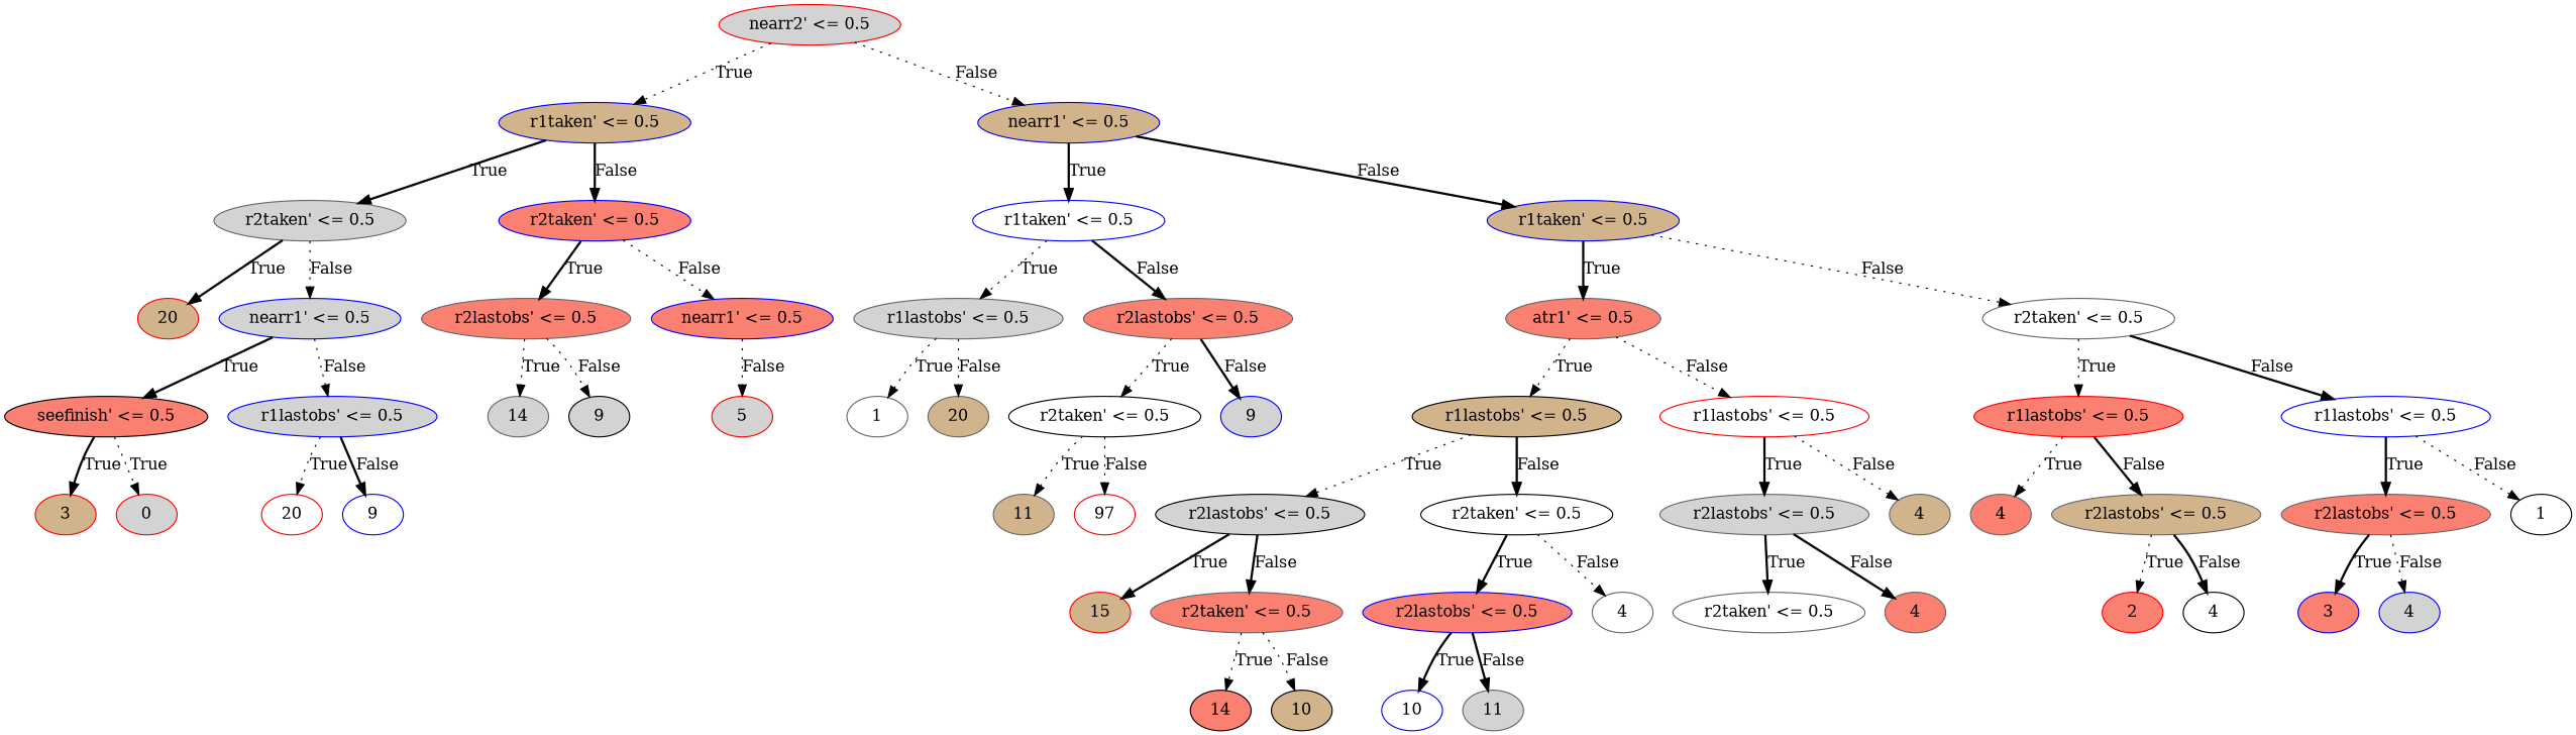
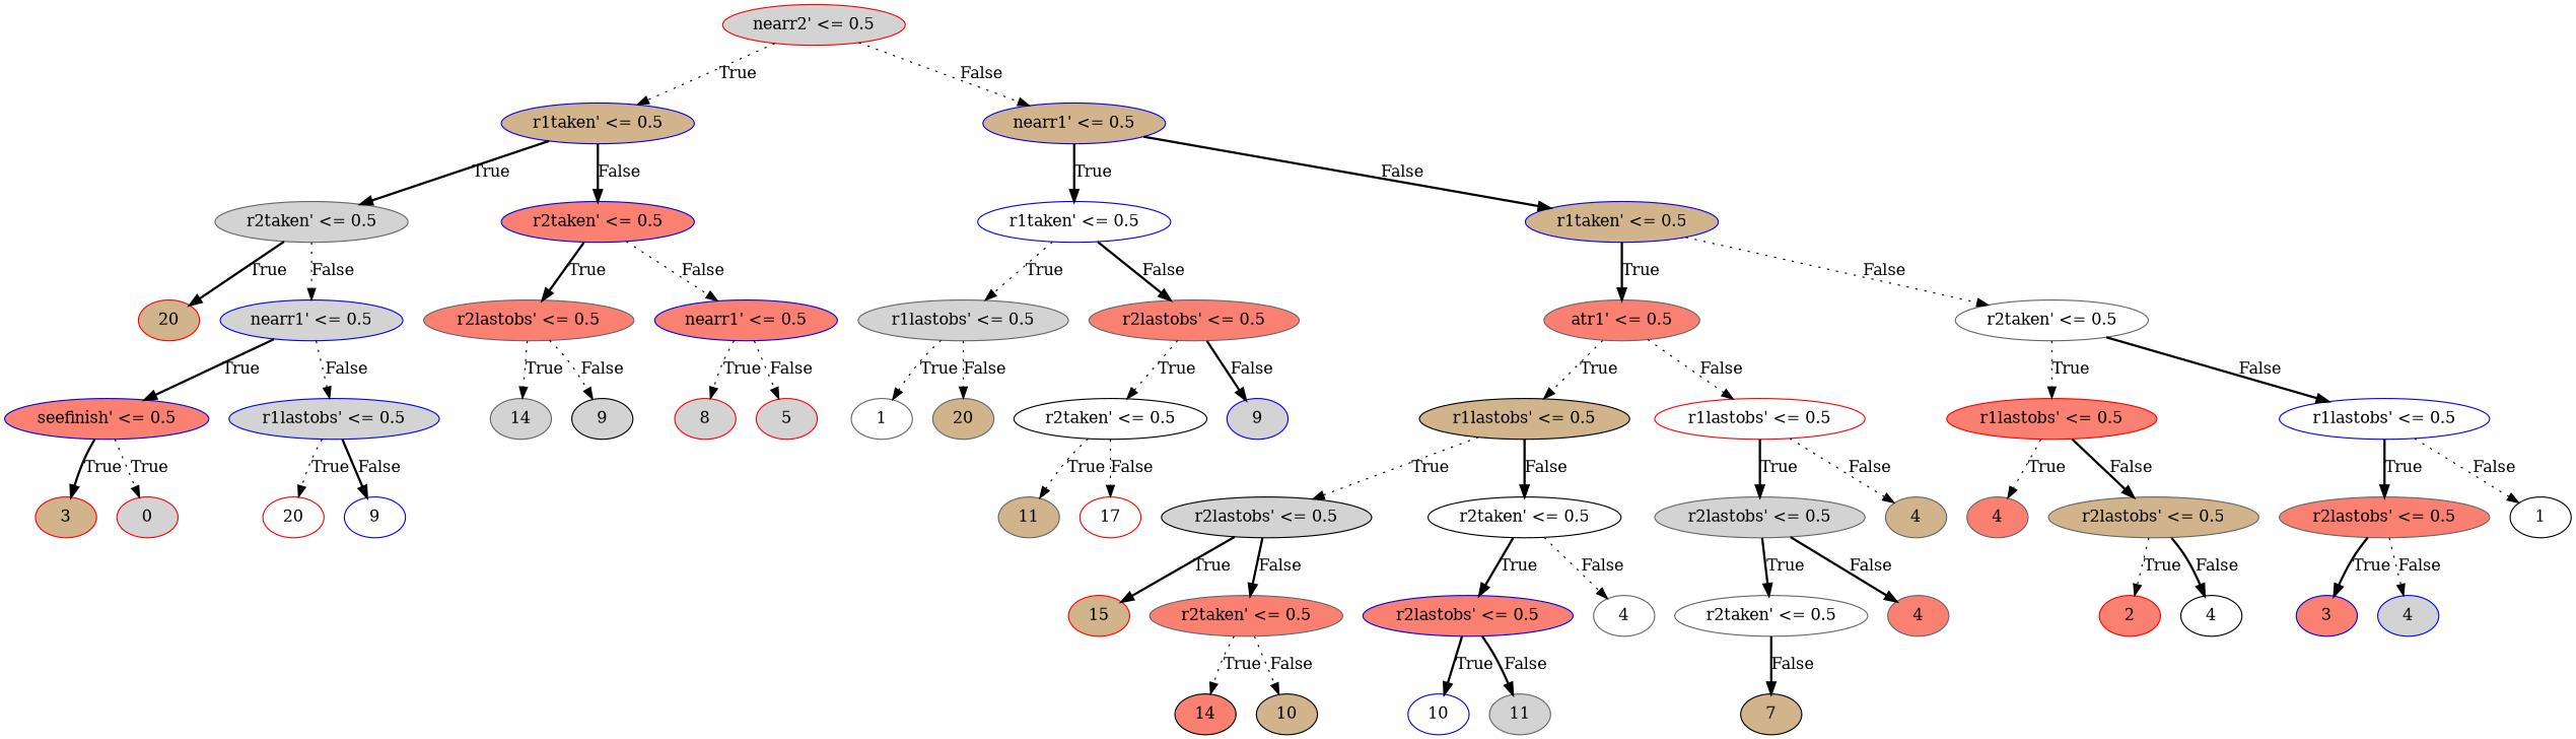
  digraph {
    node [color=gray40 fillcolor=lightgrey style=filled]
    edge [style=dotted]
    n1 [color=red label="nearr2' <= 0.5"]
    n2 [color=blue fillcolor=tan label="r1taken' <= 0.5"]
    n3 [color=blue fillcolor=tan label="nearr1' <= 0.5"]
    n4 [label="r2taken' <= 0.5"]
    n5 [color=blue fillcolor=salmon label="r2taken' <= 0.5"]
    n6 [color=blue fillcolor=white label="r1taken' <= 0.5"]
    n7 [color=blue fillcolor=tan label="r1taken' <= 0.5"]
    n8 [color=red fillcolor=tan label=20]
    n9 [color=blue label="nearr1' <= 0.5"]
    n10 [fillcolor=salmon label="r2lastobs' <= 0.5"]
    n11 [color=blue fillcolor=salmon label="nearr1' <= 0.5"]
-   n12 [color=black fillcolor=salmon label="seefinish' <= 0.5"]
+   n12 [color=blue fillcolor=salmon label="seefinish' <= 0.5"]
    n13 [color=blue label="r1lastobs' <= 0.5"]
    n14 [color=red fillcolor=tan label=3]
    n15 [color=red label=0]
    n16 [color=red fillcolor=white label=20]
    n17 [color=blue fillcolor=white label=9]
    n18 [label=14]
    n19 [color=black label=9]
+   n20 [color=red label=8]
    n21 [color=red label=5]
    n22 [label="r1lastobs' <= 0.5"]
    n23 [fillcolor=salmon label="r2lastobs' <= 0.5"]
    n24 [fillcolor=salmon label="atr1' <= 0.5"]
    n25 [fillcolor=white label="r2taken' <= 0.5"]
    n26 [fillcolor=white label=1]
    n27 [fillcolor=tan label=20]
    n28 [color=black fillcolor=white label="r2taken' <= 0.5"]
    n29 [color=blue label=9]
    n30 [fillcolor=tan label=11]
-   n31 [color=red fillcolor=white label=97]
+   n31 [color=red fillcolor=white label=17]
    n32 [color=black fillcolor=tan label="r1lastobs' <= 0.5"]
    n33 [color=red fillcolor=white label="r1lastobs' <= 0.5"]
    n34 [color=red fillcolor=salmon label="r1lastobs' <= 0.5"]
    n35 [color=blue fillcolor=white label="r1lastobs' <= 0.5"]
    n36 [color=black label="r2lastobs' <= 0.5"]
    n37 [color=black fillcolor=white label="r2taken' <= 0.5"]
    n38 [label="r2lastobs' <= 0.5"]
    n39 [fillcolor=tan label=4]
    n40 [color=red fillcolor=tan label=15]
    n41 [fillcolor=salmon label="r2taken' <= 0.5"]
    n42 [color=blue fillcolor=salmon label="r2lastobs' <= 0.5"]
    n43 [fillcolor=white label=4]
    n44 [color=black fillcolor=salmon label=14]
    n45 [color=black fillcolor=tan label=10]
    n46 [color=blue fillcolor=white label=10]
    n47 [label=11]
    n48 [fillcolor=white label="r2taken' <= 0.5"]
    n49 [fillcolor=salmon label=4]
+   n50 [color=black fillcolor=tan label=7]
    n51 [fillcolor=salmon label=4]
    n52 [fillcolor=tan label="r2lastobs' <= 0.5"]
    n53 [fillcolor=salmon label="r2lastobs' <= 0.5"]
    n54 [color=black fillcolor=white label=1]
    n55 [color=red fillcolor=salmon label=2]
    n56 [color=black fillcolor=white label=4]
    n57 [color=blue fillcolor=salmon label=3]
    n58 [color=blue label=4]
    n1 -> n2 [label=True]
    n1 -> n3 [label=False]
    n2 -> n4 [label=True style=bold]
    n2 -> n5 [label=False style=bold]
    n3 -> n6 [label=True style=bold]
    n3 -> n7 [label=False style=bold]
    n4 -> n8 [label=True style=bold]
    n4 -> n9 [label=False]
    n5 -> n10 [label=True style=bold]
    n5 -> n11 [label=False]
    n6 -> n22 [label=True]
    n6 -> n23 [label=False style=bold]
    n7 -> n24 [label=True style=bold]
    n7 -> n25 [label=False]
    n9 -> n12 [label=True style=bold]
    n9 -> n13 [label=False]
    n10 -> n18 [label=True]
    n10 -> n19 [label=False]
+   n11 -> n20 [label=True]
    n11 -> n21 [label=False]
    n12 -> n14 [label=True style=bold]
    n12 -> n15 [label=True]
    n13 -> n16 [label=True]
    n13 -> n17 [label=False style=bold]
    n22 -> n26 [label=True]
    n22 -> n27 [label=False]
    n23 -> n28 [label=True]
    n23 -> n29 [label=False style=bold]
    n24 -> n32 [label=True]
    n24 -> n33 [label=False]
    n25 -> n34 [label=True]
    n25 -> n35 [label=False style=bold]
    n28 -> n30 [label=True]
    n28 -> n31 [label=False]
    n32 -> n36 [label=True]
    n32 -> n37 [label=False style=bold]
    n33 -> n38 [label=True style=bold]
    n33 -> n39 [label=False]
    n34 -> n51 [label=True]
    n34 -> n52 [label=False style=bold]
    n35 -> n53 [label=True style=bold]
    n35 -> n54 [label=False]
    n36 -> n40 [label=True style=bold]
    n36 -> n41 [label=False style=bold]
    n37 -> n42 [label=True style=bold]
    n37 -> n43 [label=False]
    n38 -> n48 [label=True style=bold]
    n38 -> n49 [label=False style=bold]
    n41 -> n44 [label=True]
    n41 -> n45 [label=False]
    n42 -> n46 [label=True style=bold]
    n42 -> n47 [label=False style=bold]
+   n48 -> n50 [label=False style=bold]
    n52 -> n55 [label=True]
    n52 -> n56 [label=False style=bold]
    n53 -> n57 [label=True style=bold]
    n53 -> n58 [label=False]
  }
